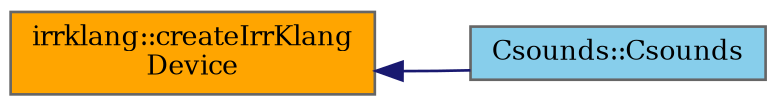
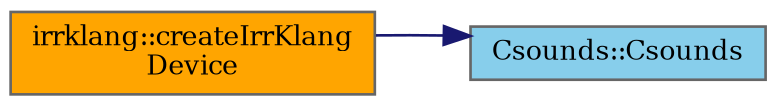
  digraph {
    rankdir=LR
    fontname="DejaVu Serif"
    node [color=gray40 fontname="DejaVu Serif" fontsize=10 shape=record style=filled]
    n1 [fillcolor=orange fontcolor=black height=0.2 label="irrklang::createIrrKlang\lDevice" width=0.4]
    n2 [height=0.2 label="Csounds::Csounds" width=0.4 fillcolor=skyblue]
-   n1 -> n2 [color=midnightblue dir=back fontname="DejaVu Serif" fontsize=10 labelfontname=Helvetica labelfontsize=10 style=solid]
+   n2 -> n1 [color=midnightblue dir=back fontname="DejaVu Serif" fontsize=10 labelfontname=Helvetica labelfontsize=10 style=solid]
  }
